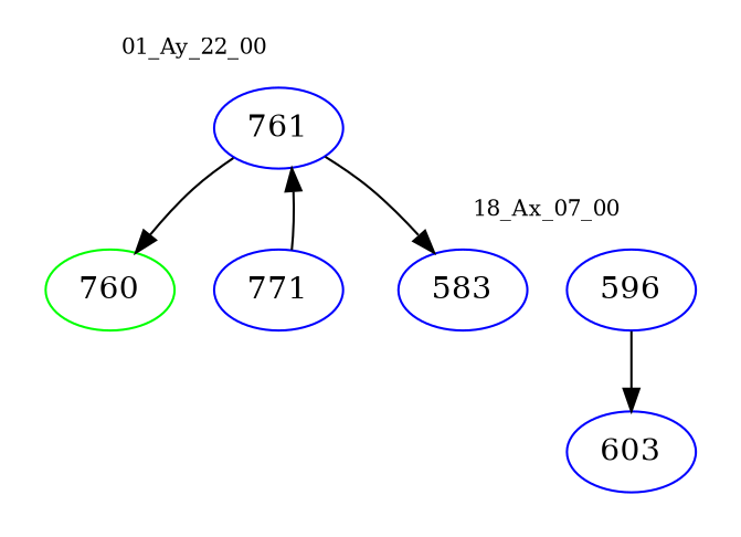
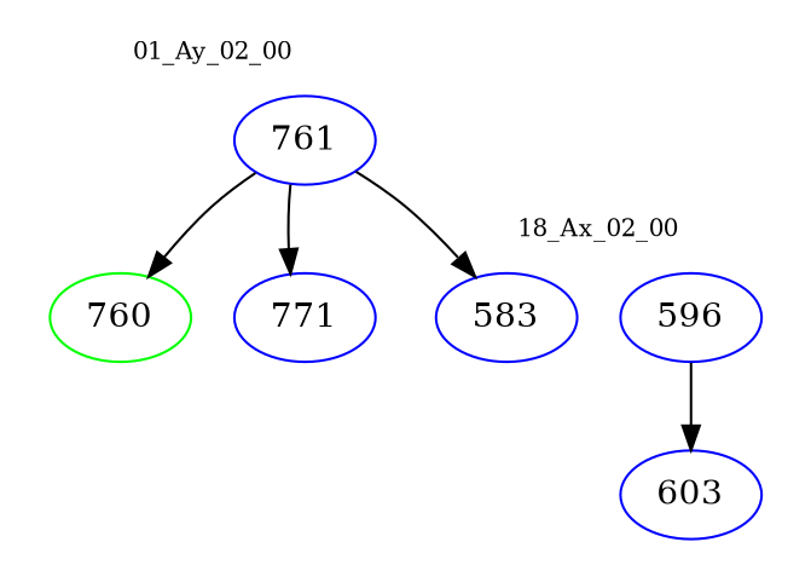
  digraph {
    node [color=blue]
    edge [color=black]
    n1 [label=596]
    n2 [label=583]
    n3 [label=603]
    n4 [label=761]
    n5 [color=green label=760]
    n6 [label=771]
    subgraph cluster_1 {
      color=white
      fontsize=10
-     label="18_Ax_07_00"
+     label="18_Ax_02_00"
      n1
      n2
      n3
    }
    subgraph cluster_2 {
      color=white
      fontsize=10
-     label="01_Ay_22_00"
+     label="01_Ay_02_00"
      n4
      n5
      n6
    }
    n1 -> n3
    n4 -> n2
    n4 -> n5
-   n6 -> n4
+   n4 -> n6
  }
